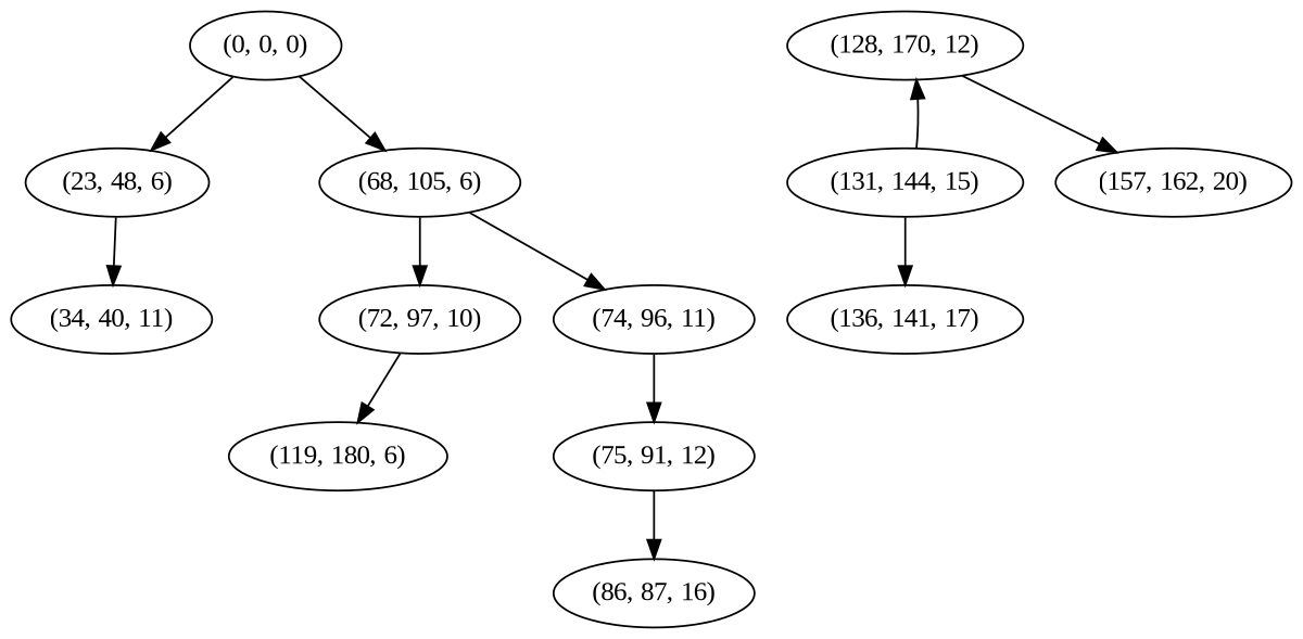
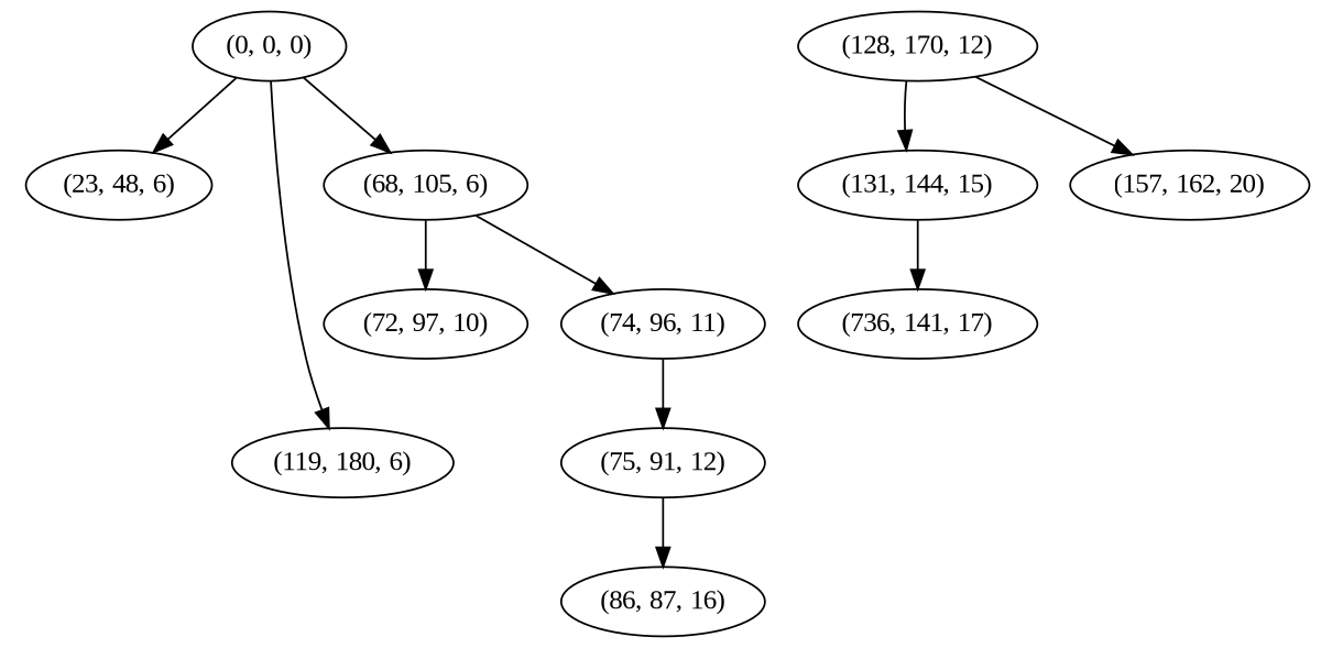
  digraph {
    fontname="Liberation Serif"
    node [fontname="Liberation Serif"]
    edge [fontname="Liberation Serif"]
    "(0, 0, 0)"
    "(23, 48, 6)"
    "(68, 105, 6)"
    "(119, 180, 6)"
-   "(34, 40, 11)"
    "(72, 97, 10)"
    "(74, 96, 11)"
    "(75, 91, 12)"
    n9 [label="(86, 87, 16)"]
    "(128, 170, 12)"
    "(131, 144, 15)"
    "(157, 162, 20)"
-   "(136, 141, 17)"
+   "(136, 141, 17)" [label="(736, 141, 17)"]
    "(0, 0, 0)" -> "(23, 48, 6)"
    "(0, 0, 0)" -> "(68, 105, 6)"
-   "(72, 97, 10)" -> "(119, 180, 6)"
-   "(23, 48, 6)" -> "(34, 40, 11)"
+   "(0, 0, 0)" -> "(119, 180, 6)"
    "(68, 105, 6)" -> "(72, 97, 10)"
    "(68, 105, 6)" -> "(74, 96, 11)"
    "(74, 96, 11)" -> "(75, 91, 12)"
    "(75, 91, 12)" -> n9
-   "(131, 144, 15)" -> "(128, 170, 12)"
+   "(128, 170, 12)" -> "(131, 144, 15)"
    "(128, 170, 12)" -> "(157, 162, 20)"
    "(131, 144, 15)" -> "(136, 141, 17)"
  }
